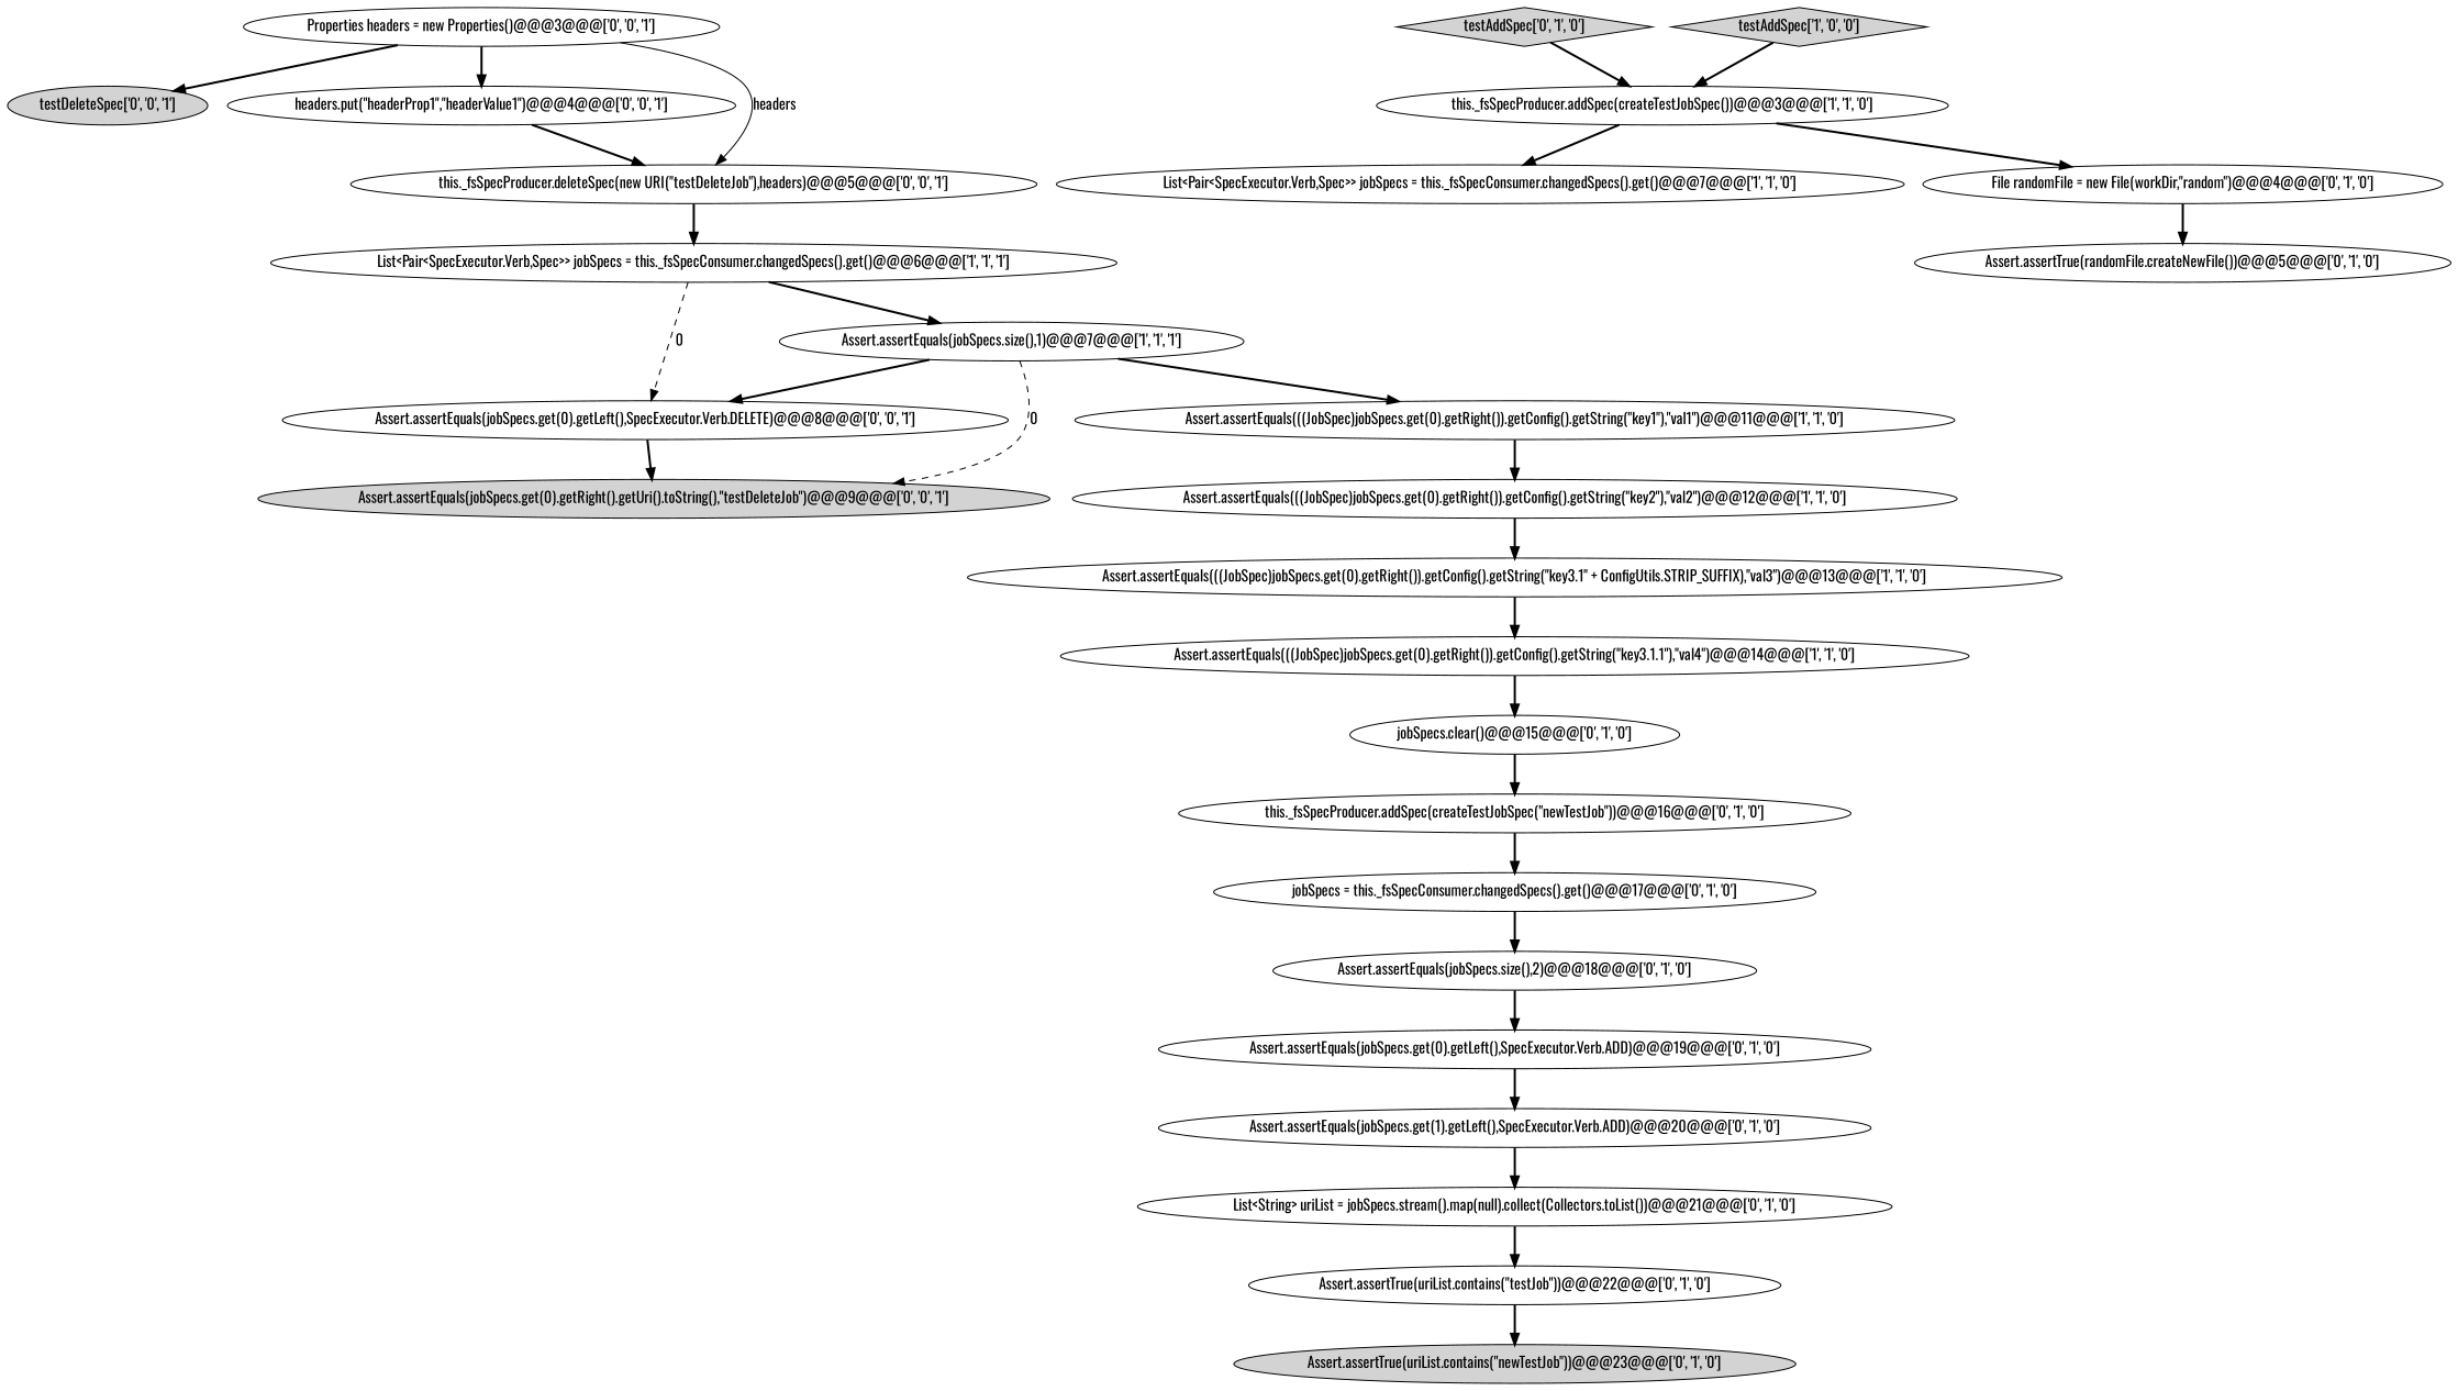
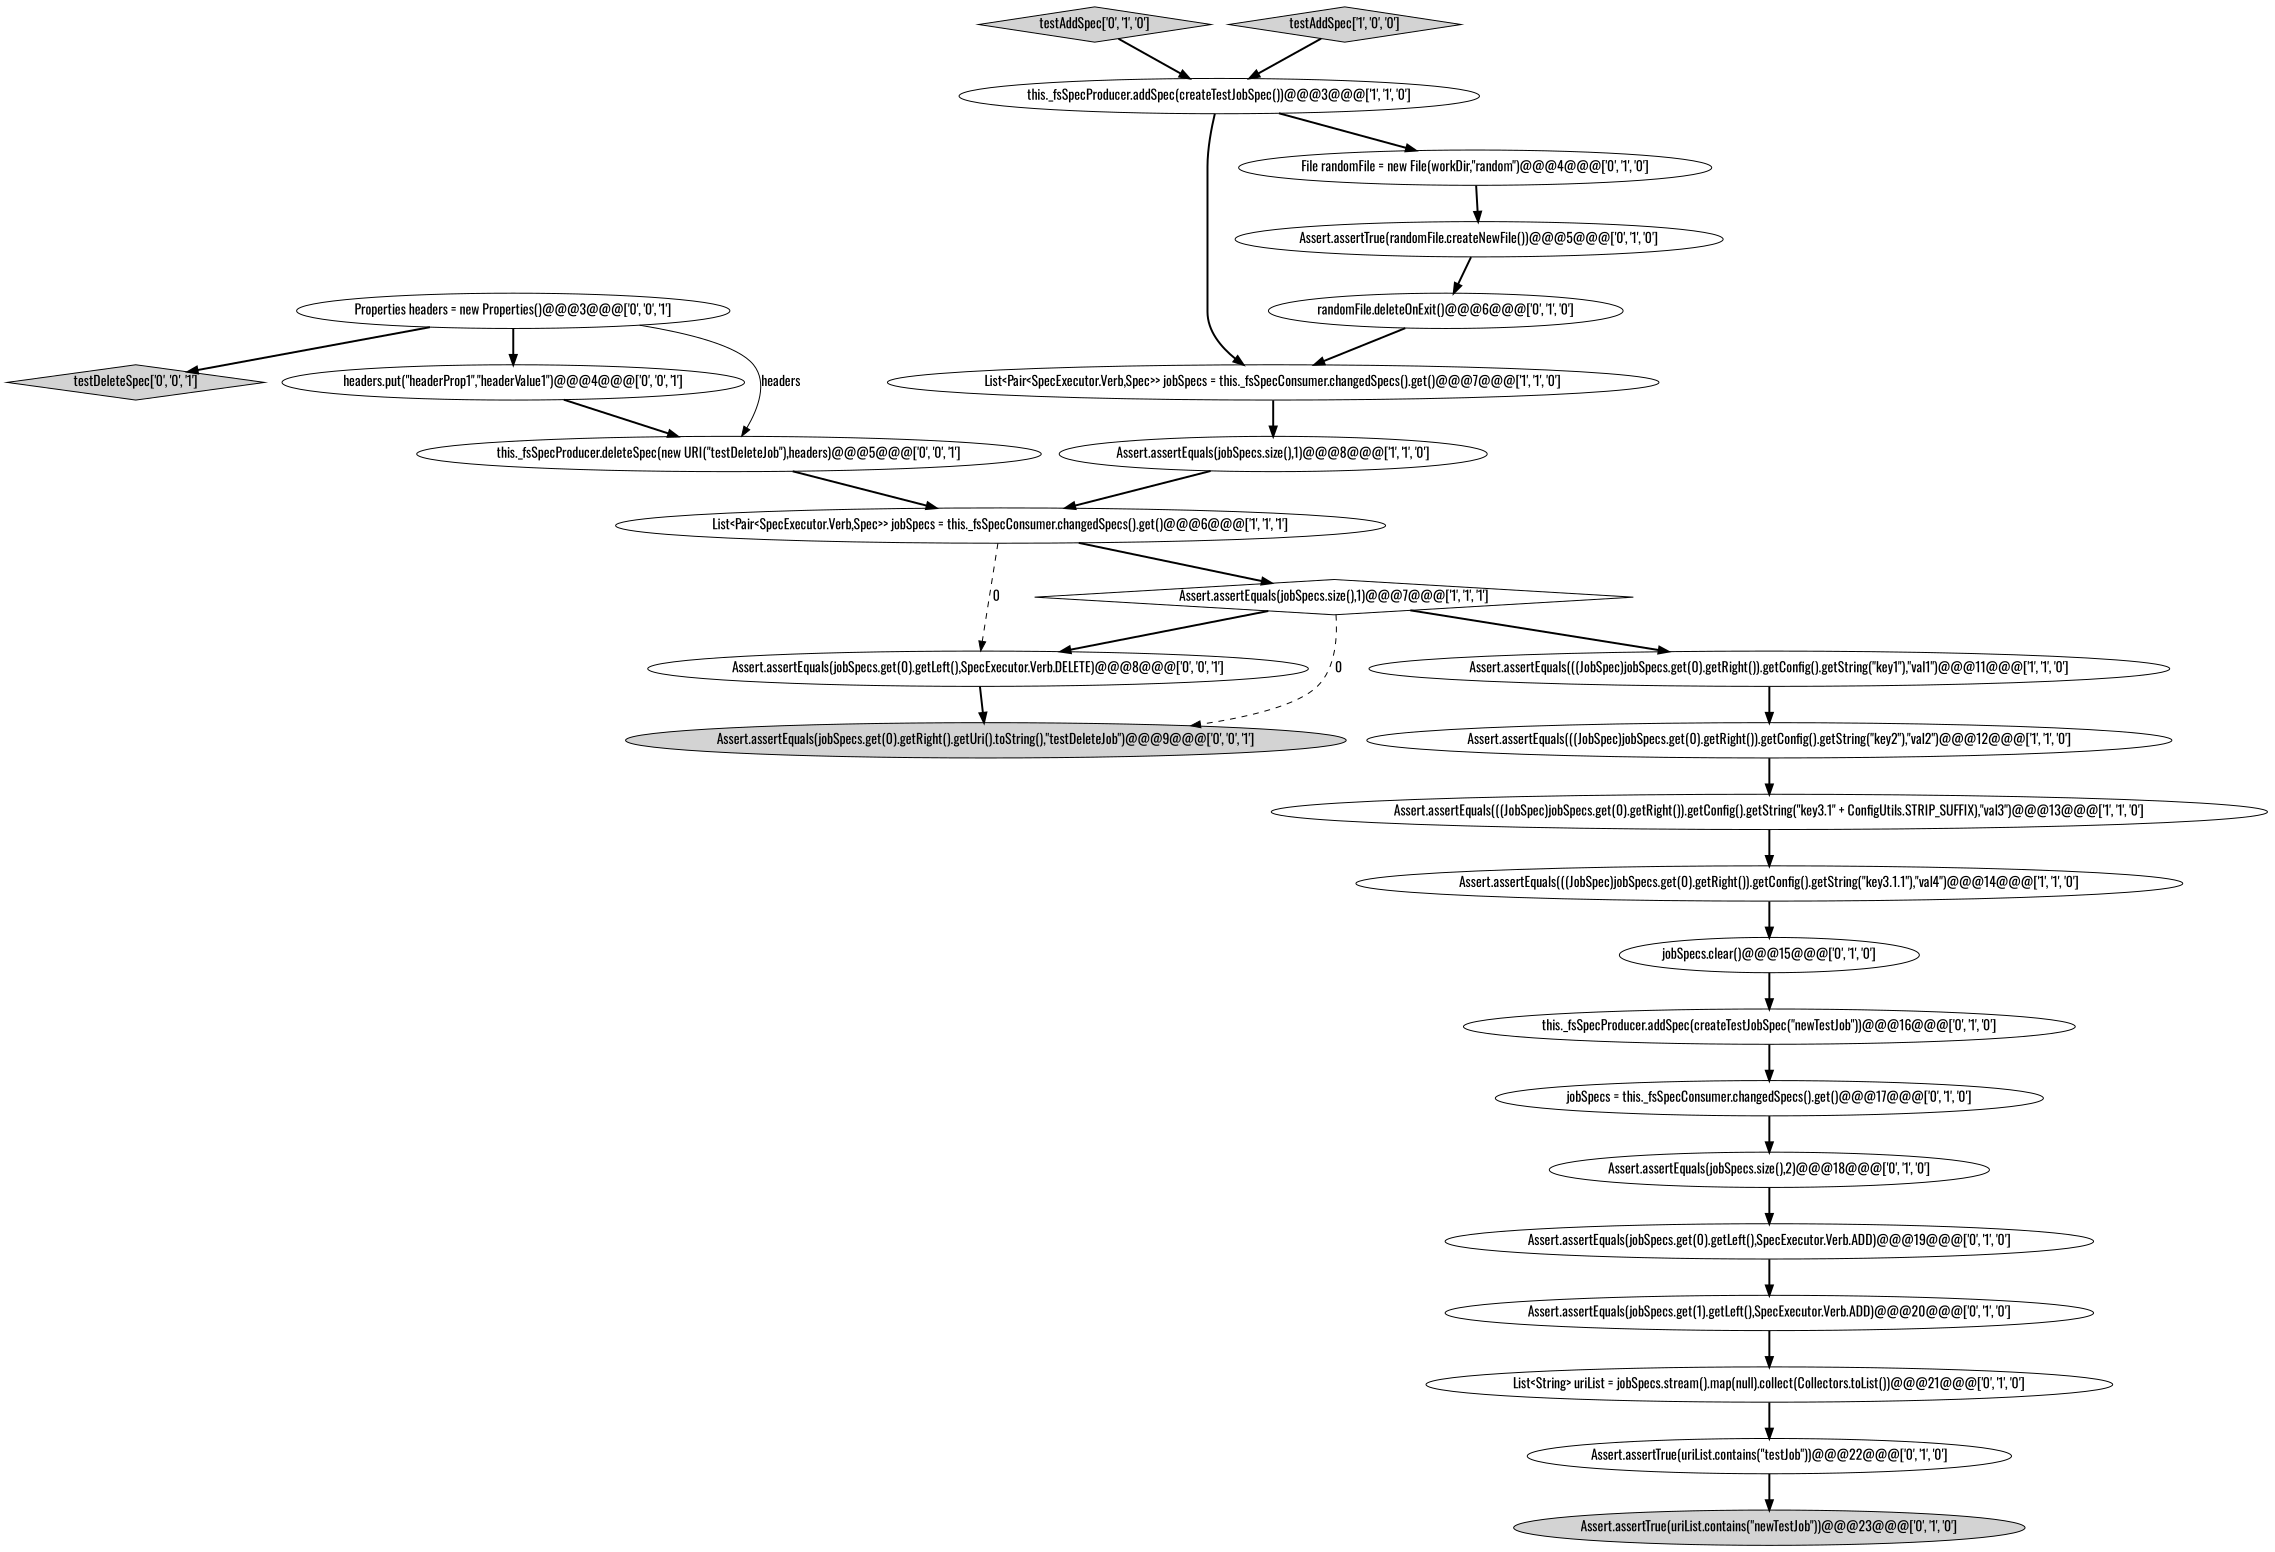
  digraph {
    fontname=Oswald
    node [fillcolor=white fontname=Oswald shape=ellipse style=filled]
    edge [fontname=Oswald style=bold]
    n1 [label="jobSpecs = this._fsSpecConsumer.changedSpecs().get()@@@17@@@['0', '1', '0']"]
    n2 [label="Assert.assertEquals(jobSpecs.size(),2)@@@18@@@['0', '1', '0']"]
    n3 [label="Assert.assertEquals(jobSpecs.get(0).getLeft(),SpecExecutor.Verb.ADD)@@@19@@@['0', '1', '0']"]
    n4 [fillcolor=lightgray label="testAddSpec['0', '1', '0']" shape=diamond]
    n5 [label="this._fsSpecProducer.addSpec(createTestJobSpec())@@@3@@@['1', '1', '0']"]
    n6 [label="List<Pair<SpecExecutor.Verb,Spec>> jobSpecs = this._fsSpecConsumer.changedSpecs().get()@@@7@@@['1', '1', '0']"]
    n7 [label="File randomFile = new File(workDir,\"random\")@@@4@@@['0', '1', '0']"]
-   n8 [fillcolor=lightgray label="testDeleteSpec['0', '0', '1']"]
+   n8 [fillcolor=lightgray label="testDeleteSpec['0', '0', '1']" shape=diamond]
    n9 [label="Properties headers = new Properties()@@@3@@@['0', '0', '1']"]
    n10 [label="headers.put(\"headerProp1\",\"headerValue1\")@@@4@@@['0', '0', '1']"]
    n11 [label="this._fsSpecProducer.deleteSpec(new URI(\"testDeleteJob\"),headers)@@@5@@@['0', '0', '1']"]
    n12 [label="List<String> uriList = jobSpecs.stream().map(null).collect(Collectors.toList())@@@21@@@['0', '1', '0']"]
    n13 [label="Assert.assertTrue(uriList.contains(\"testJob\"))@@@22@@@['0', '1', '0']"]
    n14 [fillcolor=lightgray label="Assert.assertTrue(uriList.contains(\"newTestJob\"))@@@23@@@['0', '1', '0']"]
+   n15 [label="Assert.assertEquals(jobSpecs.size(),1)@@@8@@@['1', '1', '0']"]
    n16 [label="List<Pair<SpecExecutor.Verb,Spec>> jobSpecs = this._fsSpecConsumer.changedSpecs().get()@@@6@@@['1', '1', '1']"]
    n17 [label="Assert.assertEquals(jobSpecs.get(1).getLeft(),SpecExecutor.Verb.ADD)@@@20@@@['0', '1', '0']"]
    n18 [label="Assert.assertEquals(jobSpecs.get(0).getLeft(),SpecExecutor.Verb.DELETE)@@@8@@@['0', '0', '1']"]
    n19 [fillcolor=lightgray label="Assert.assertEquals(jobSpecs.get(0).getRight().getUri().toString(),\"testDeleteJob\")@@@9@@@['0', '0', '1']"]
    n20 [label="Assert.assertTrue(randomFile.createNewFile())@@@5@@@['0', '1', '0']"]
+   n21 [label="randomFile.deleteOnExit()@@@6@@@['0', '1', '0']"]
    n22 [label="Assert.assertEquals(((JobSpec)jobSpecs.get(0).getRight()).getConfig().getString(\"key3.1.1\"),\"val4\")@@@14@@@['1', '1', '0']"]
    n23 [label="jobSpecs.clear()@@@15@@@['0', '1', '0']"]
    n24 [label="this._fsSpecProducer.addSpec(createTestJobSpec(\"newTestJob\"))@@@16@@@['0', '1', '0']"]
-   n25 [label="Assert.assertEquals(jobSpecs.size(),1)@@@7@@@['1', '1', '1']"]
+   n25 [label="Assert.assertEquals(jobSpecs.size(),1)@@@7@@@['1', '1', '1']" shape=diamond]
    n26 [fillcolor=lightgray label="testAddSpec['1', '0', '0']" shape=diamond]
    n27 [label="Assert.assertEquals(((JobSpec)jobSpecs.get(0).getRight()).getConfig().getString(\"key2\"),\"val2\")@@@12@@@['1', '1', '0']"]
    n28 [label="Assert.assertEquals(((JobSpec)jobSpecs.get(0).getRight()).getConfig().getString(\"key3.1\" + ConfigUtils.STRIP_SUFFIX),\"val3\")@@@13@@@['1', '1', '0']"]
    n29 [label="Assert.assertEquals(((JobSpec)jobSpecs.get(0).getRight()).getConfig().getString(\"key1\"),\"val1\")@@@11@@@['1', '1', '0']"]
    n1 -> n2
    n2 -> n3
    n3 -> n17
    n4 -> n5
    n5 -> n6
    n5 -> n7
+   n6 -> n15
    n7 -> n20
    n9 -> n8
    n9 -> n10
    n9 -> n11 [label=headers style=solid]
    n10 -> n11
    n11 -> n16
    n12 -> n13
    n13 -> n14
+   n15 -> n16
    n16 -> n18 [label=0 style=dashed]
    n16 -> n25
    n17 -> n12
    n18 -> n19
+   n20 -> n21
+   n21 -> n6
    n22 -> n23
    n23 -> n24
    n24 -> n1
    n25 -> n18
    n25 -> n19 [label=0 style=dashed]
    n25 -> n29
    n26 -> n5
    n27 -> n28
    n28 -> n22
    n29 -> n27
  }
